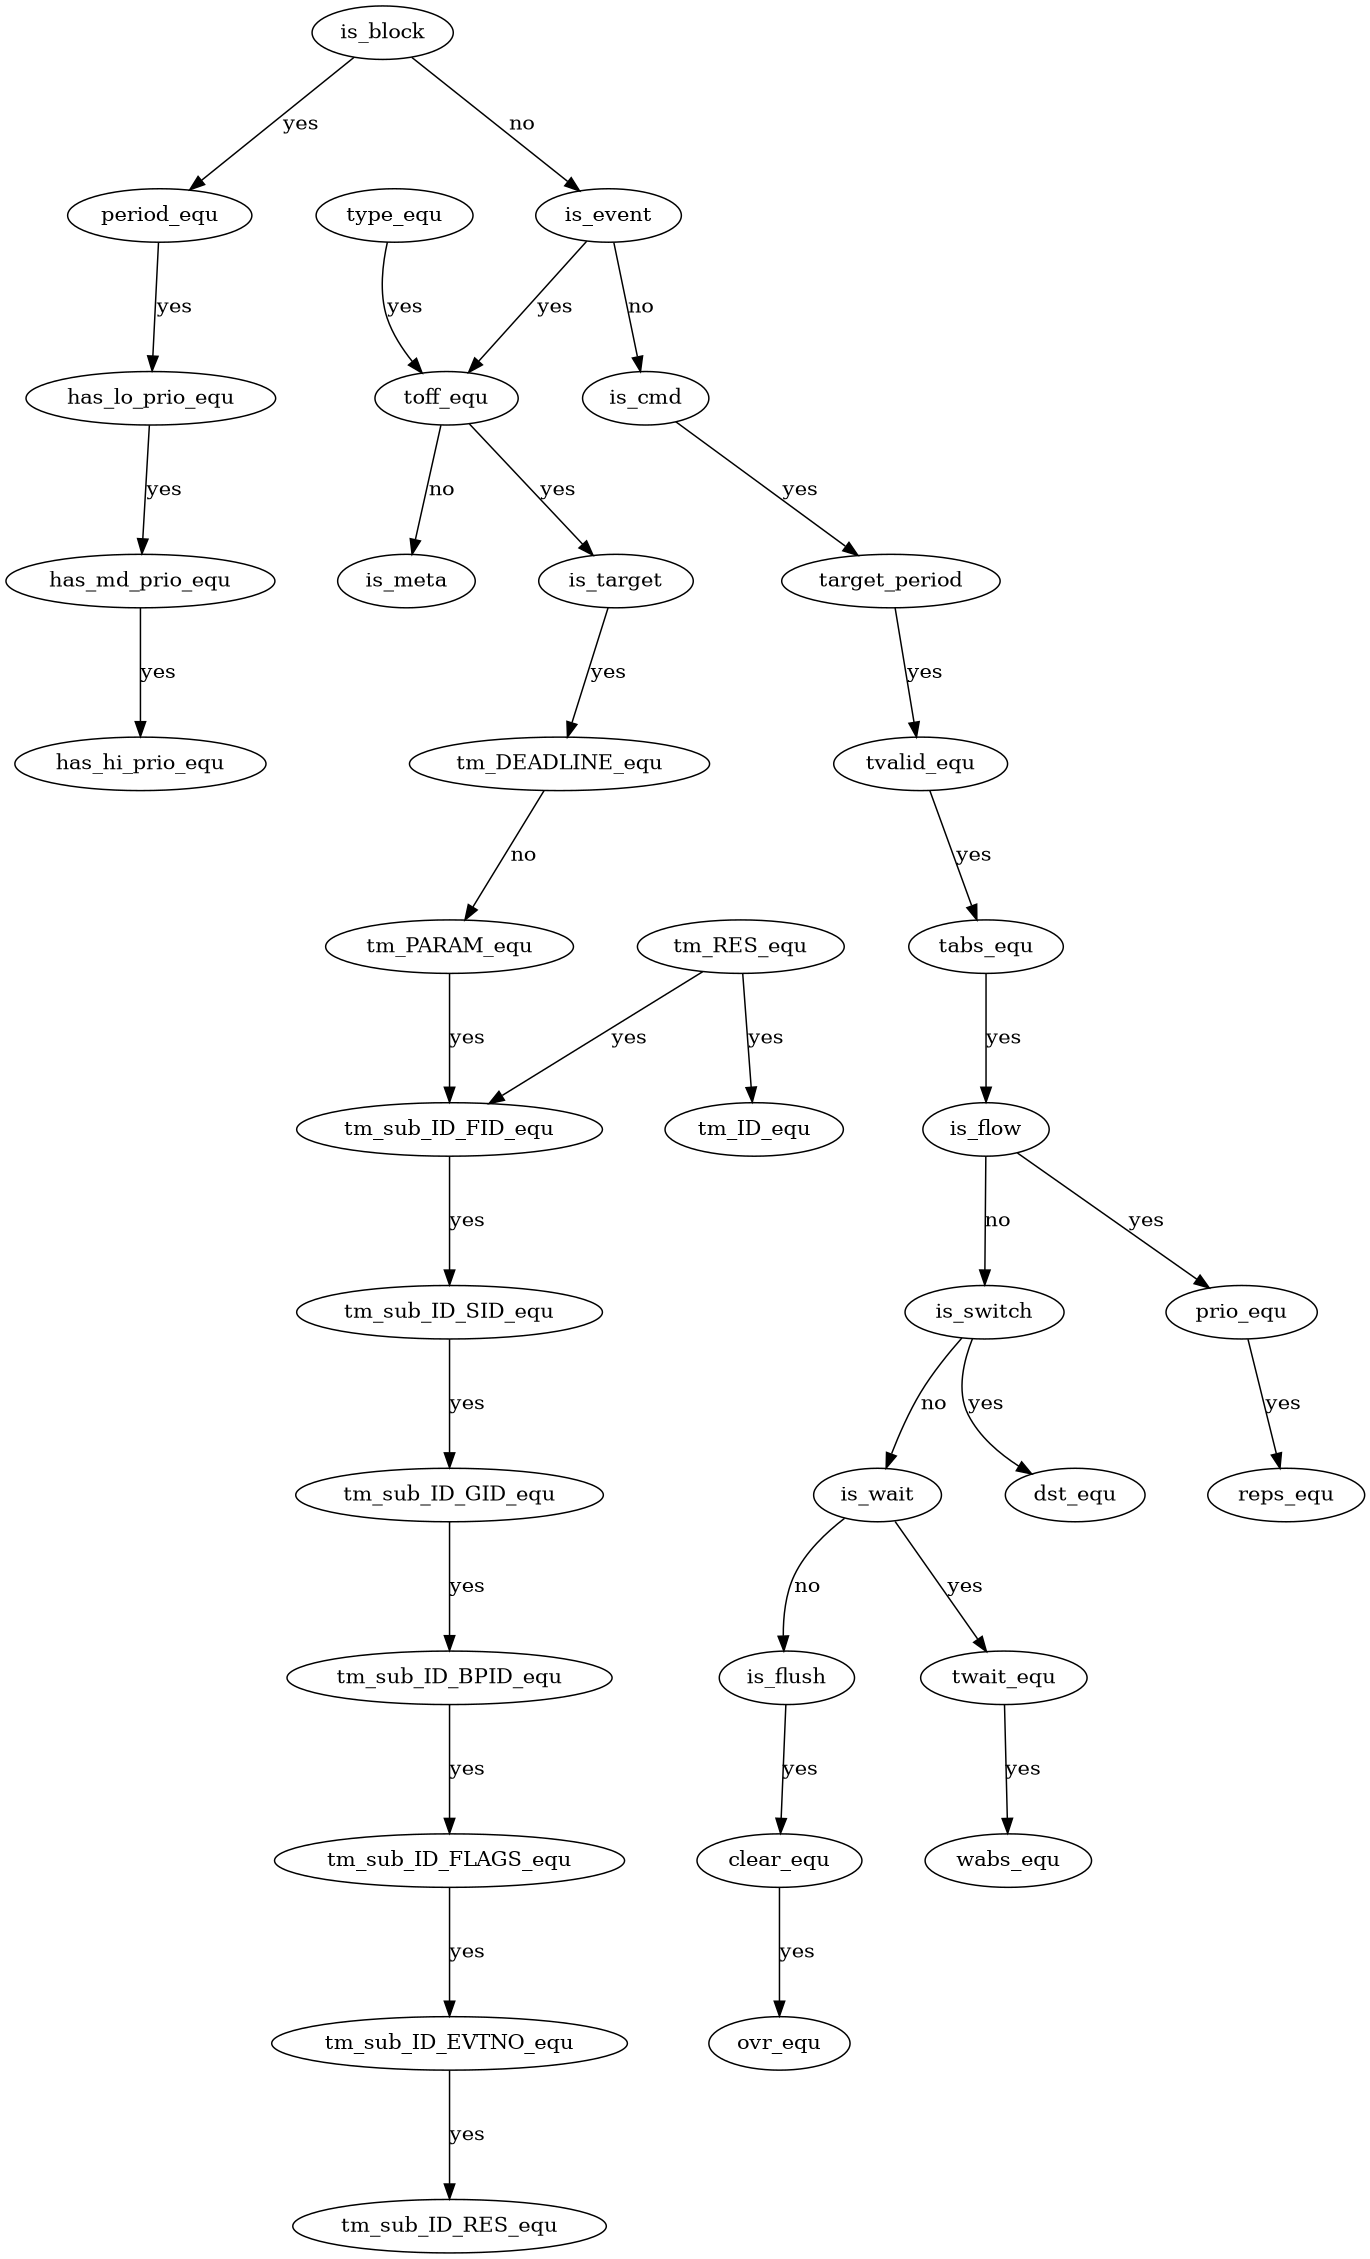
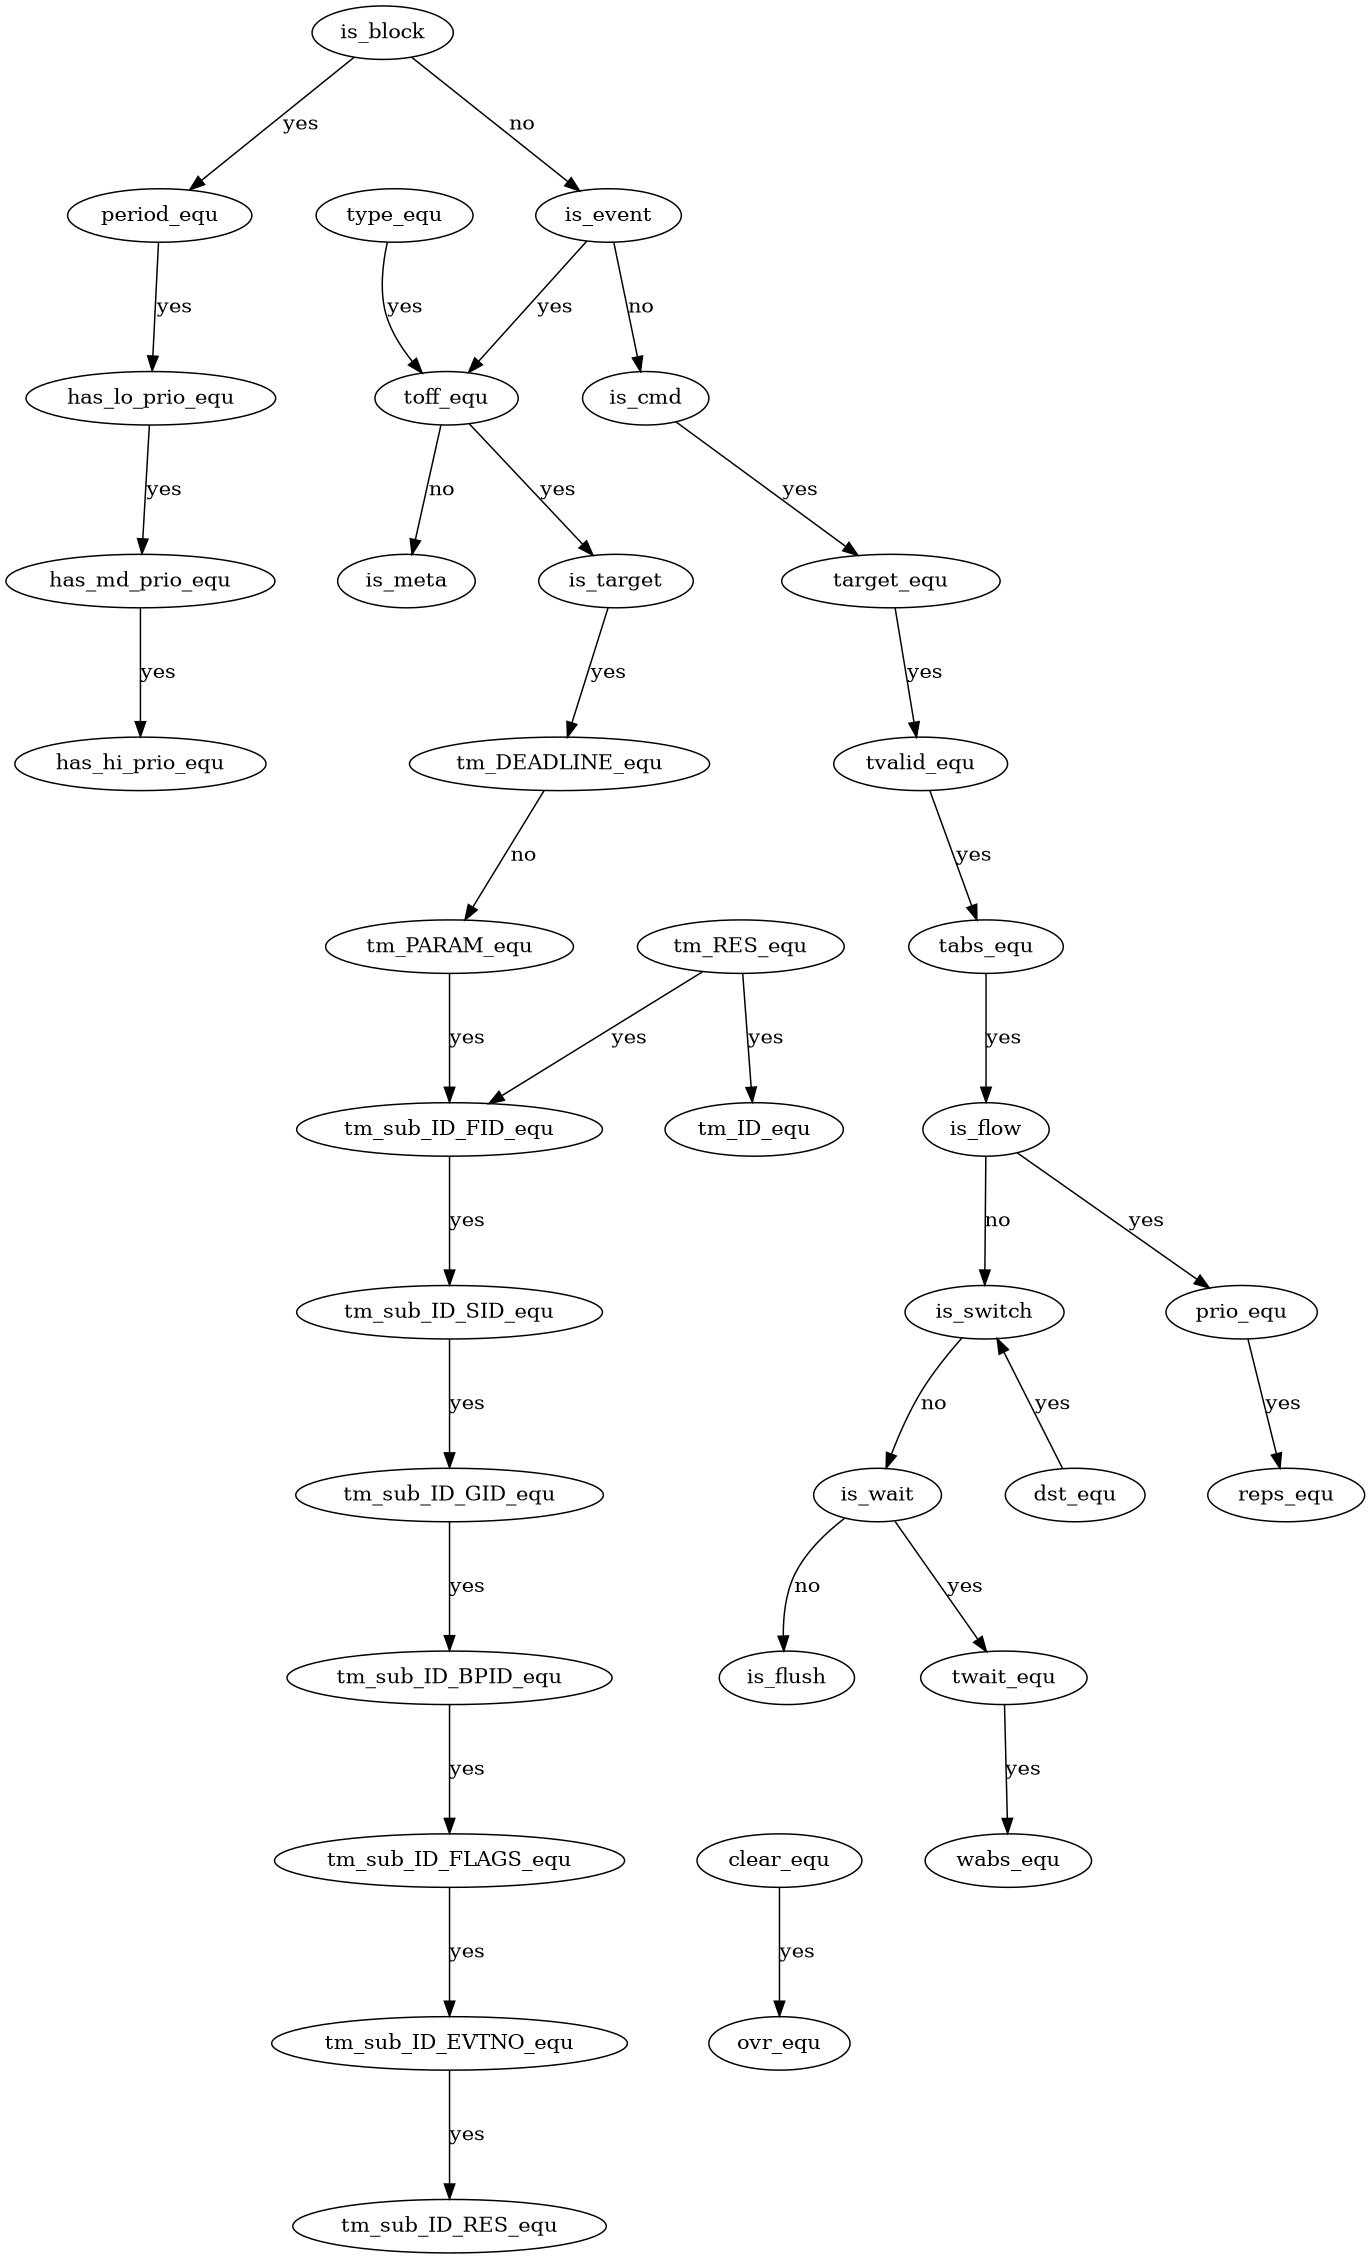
  digraph {
    mindist=1.0
    nodesep=0.6
    rankdir=TB
    ranksep=1.0
    node [color=black fillcolor=white style=filled]
    type_equ
    toff_equ
    is_block
    period_equ
    is_event
    has_lo_prio_equ
    is_cmd
    has_md_prio_equ
    has_hi_prio_equ
    is_meta
    n11 [label=is_target]
-   target_equ [label=target_period]
+   target_equ
    tm_DEADLINE_equ
    tm_PARAM_equ
    tm_sub_ID_FID_equ
    tm_RES_equ
    tm_ID_equ
    tm_sub_ID_SID_equ
    tm_sub_ID_GID_equ
    tm_sub_ID_BPID_equ
    tm_sub_ID_FLAGS_equ
    tm_sub_ID_EVTNO_equ
    tm_sub_ID_RES_equ
    tvalid_equ
    tabs_equ
    is_flow
    prio_equ
    is_switch
    reps_equ
    dst_equ
    is_wait
    twait_equ
    is_flush
    wabs_equ
    clear_equ
    ovr_equ
    type_equ -> toff_equ [label=yes]
    toff_equ -> is_meta [label=no]
    toff_equ -> n11 [label=yes]
    is_block -> period_equ [label=yes]
    is_block -> is_event [label=no]
    period_equ -> has_lo_prio_equ [label=yes]
    is_event -> toff_equ [label=yes]
    is_event -> is_cmd [label=no]
    has_lo_prio_equ -> has_md_prio_equ [label=yes]
    is_cmd -> target_equ [label=yes]
    has_md_prio_equ -> has_hi_prio_equ [label=yes]
    n11 -> tm_DEADLINE_equ [label=yes]
    target_equ -> tvalid_equ [label=yes]
    tm_DEADLINE_equ -> tm_PARAM_equ [label=no]
    tm_PARAM_equ -> tm_sub_ID_FID_equ [label=yes]
    tm_sub_ID_FID_equ -> tm_sub_ID_SID_equ [label=yes]
    tm_RES_equ -> tm_sub_ID_FID_equ [label=yes]
    tm_RES_equ -> tm_ID_equ [label=yes]
    tm_sub_ID_SID_equ -> tm_sub_ID_GID_equ [label=yes]
    tm_sub_ID_GID_equ -> tm_sub_ID_BPID_equ [label=yes]
    tm_sub_ID_BPID_equ -> tm_sub_ID_FLAGS_equ [label=yes]
    tm_sub_ID_FLAGS_equ -> tm_sub_ID_EVTNO_equ [label=yes]
    tm_sub_ID_EVTNO_equ -> tm_sub_ID_RES_equ [label=yes]
    tvalid_equ -> tabs_equ [label=yes]
    tabs_equ -> is_flow [label=yes]
    is_flow -> prio_equ [label=yes]
    is_flow -> is_switch [label=no]
    prio_equ -> reps_equ [label=yes]
-   is_switch -> dst_equ [label=yes]
+   dst_equ -> is_switch [label=yes]
    is_switch -> is_wait [label=no]
    is_wait -> twait_equ [label=yes]
    is_wait -> is_flush [label=no]
    twait_equ -> wabs_equ [label=yes]
-   is_flush -> clear_equ [label=yes]
    clear_equ -> ovr_equ [label=yes]
  }
